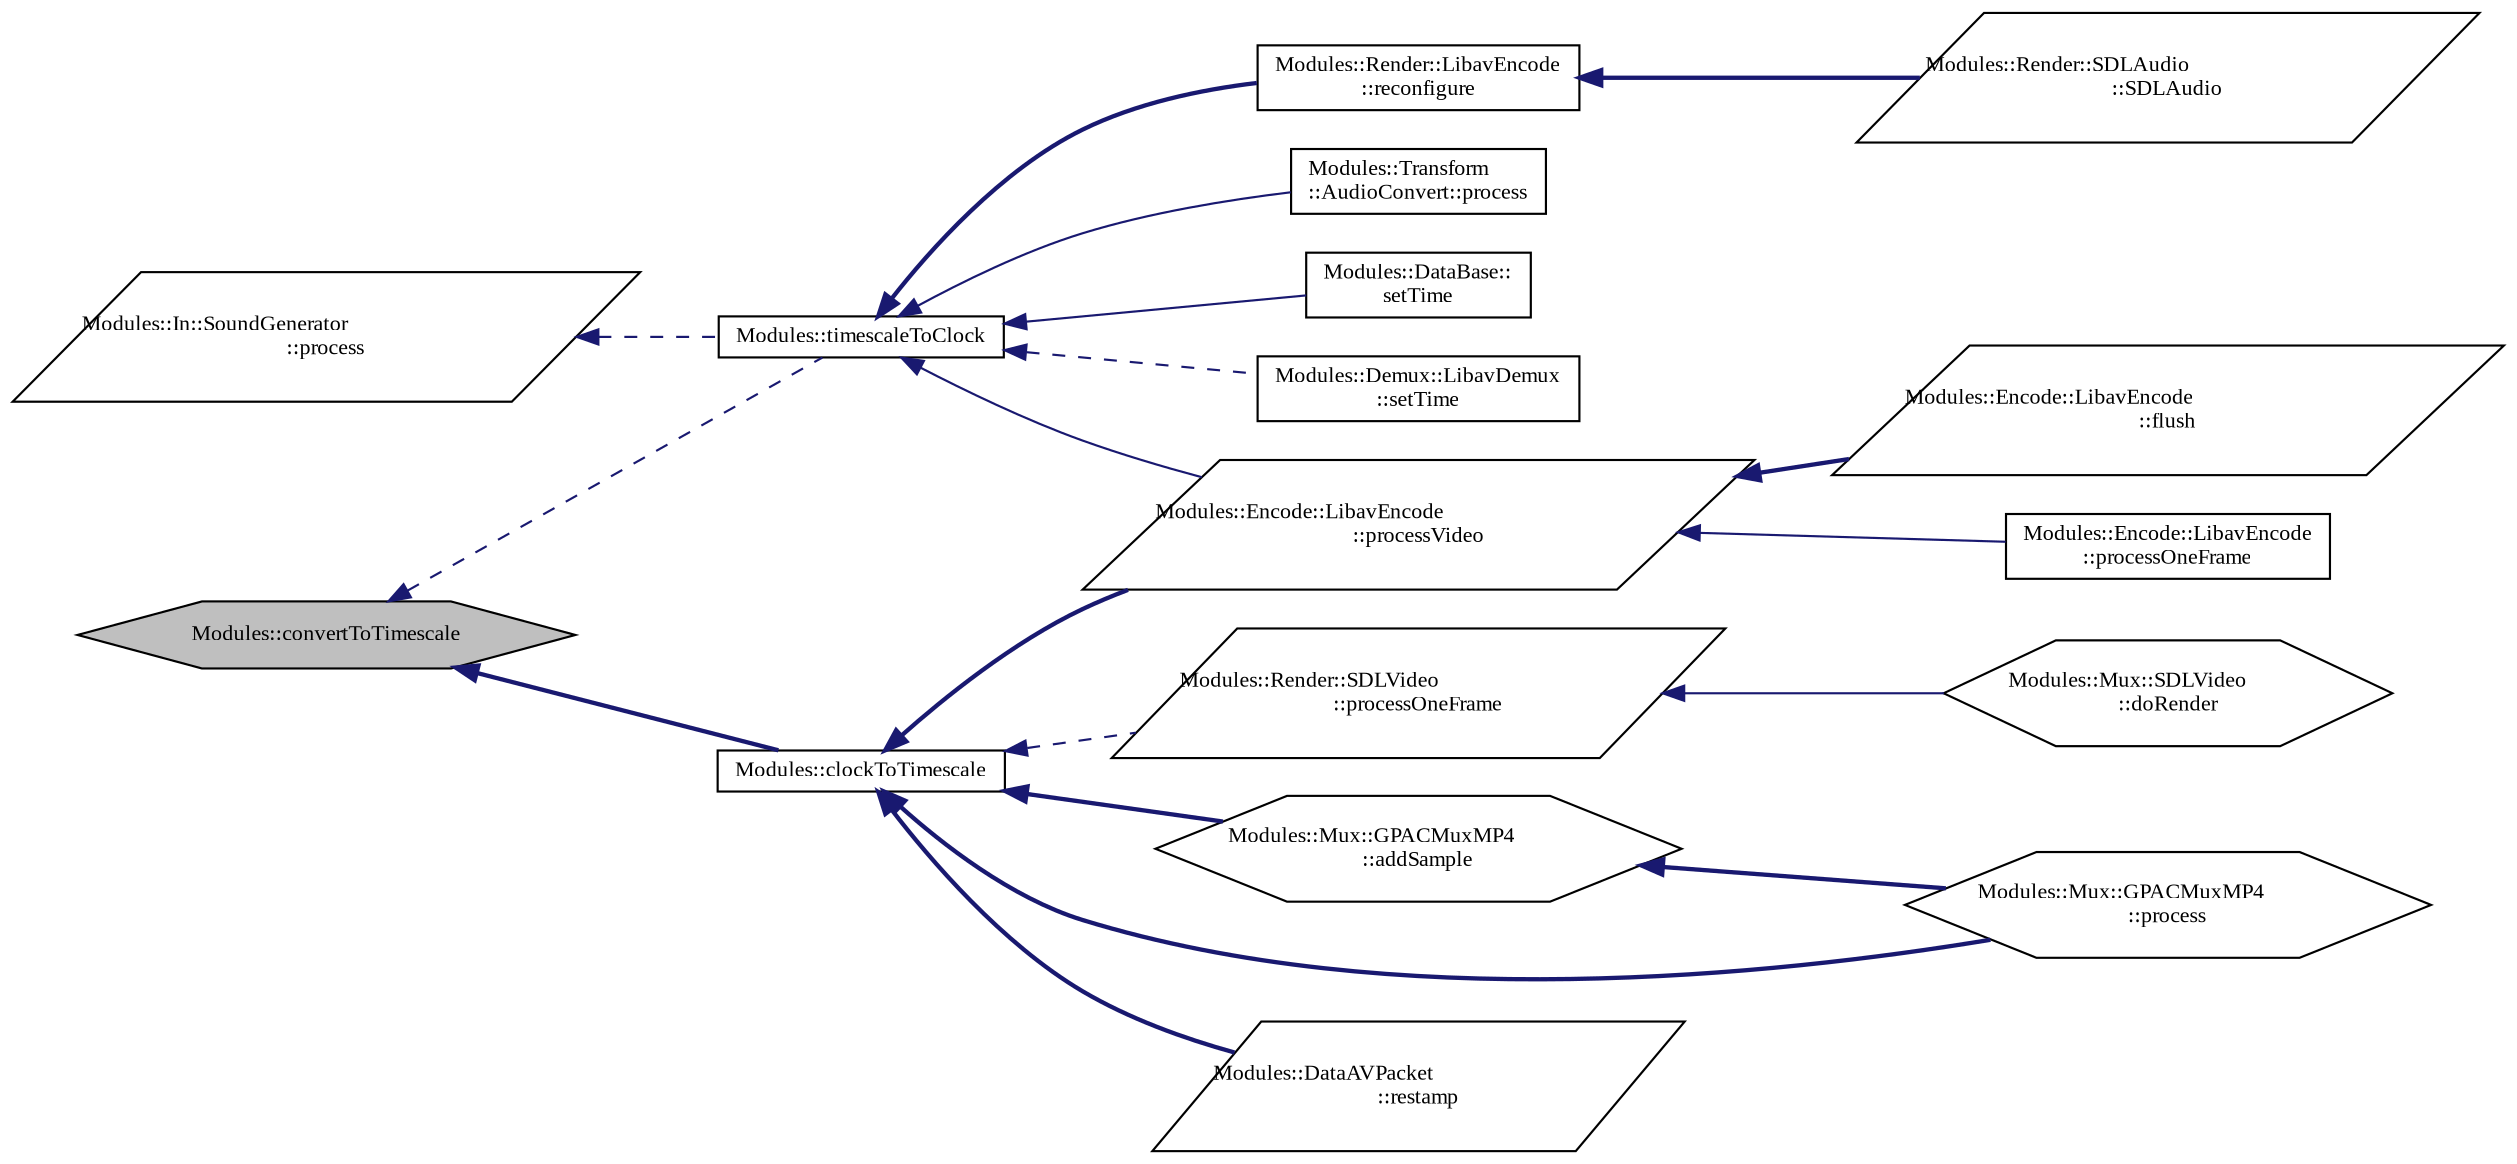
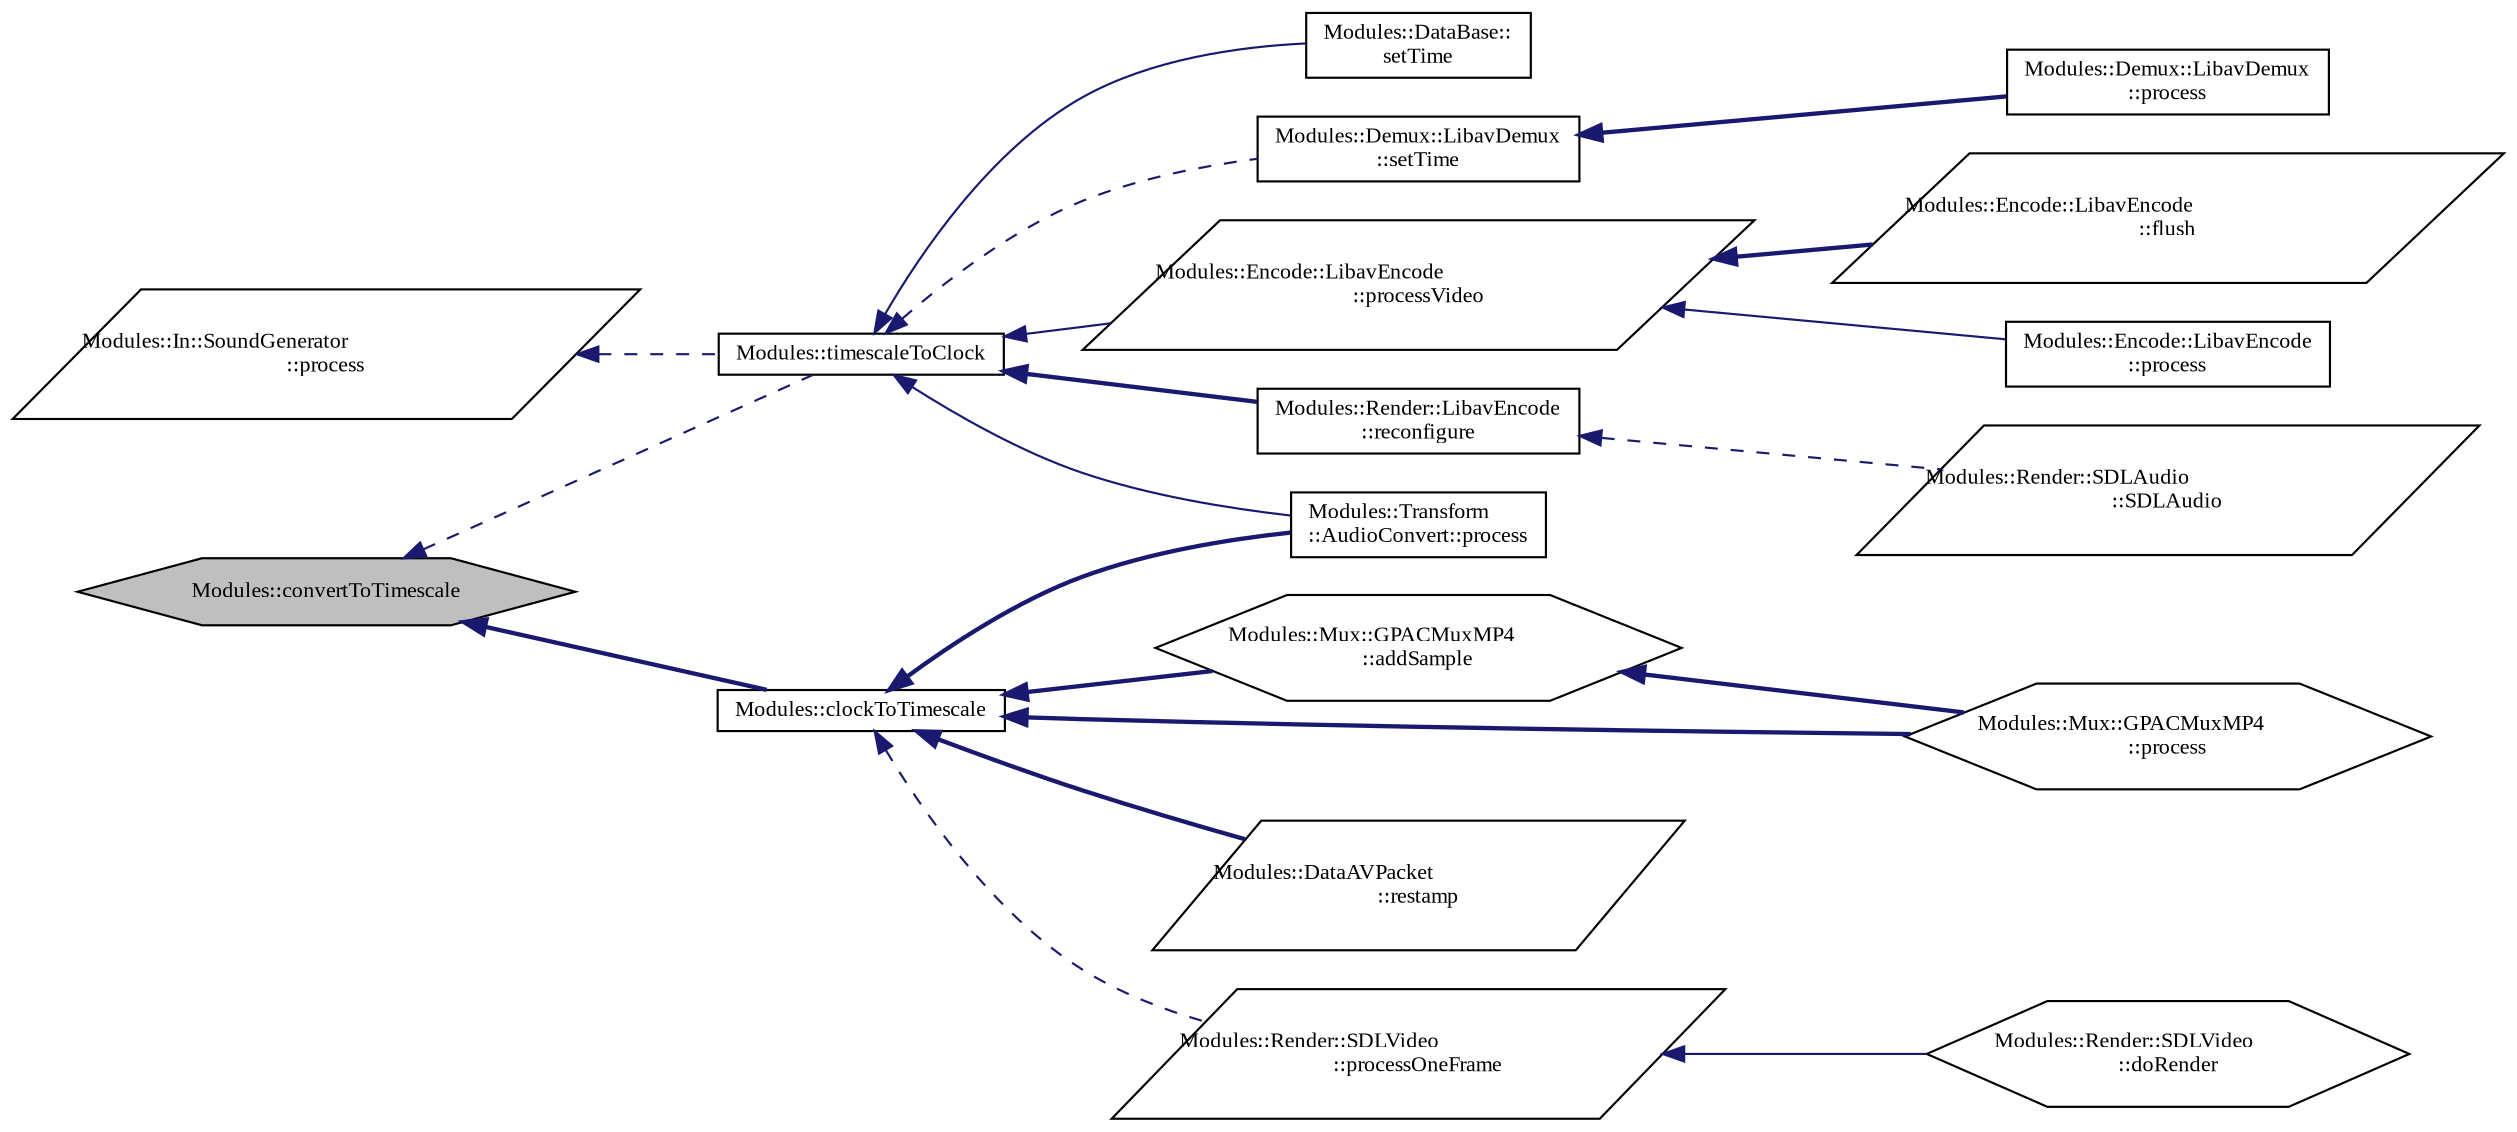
  digraph {
    fontname="Liberation Serif"
    rankdir=LR
    node [color=black fillcolor=white fontname="Liberation Serif" fontsize=10 shape=box style=filled]
    edge [color=midnightblue dir=back fontname="Liberation Serif" fontsize=10 labelfontname=Helvetica labelfontsize=10 style=bold]
    n1 [fillcolor=grey75 fontcolor=black height=0.2 label="Modules::convertToTimescale" shape=hexagon width=0.4]
    n2 [height=0.2 label="Modules::timescaleToClock" width=0.4]
    n3 [height=0.2 label="Modules::clockToTimescale" width=0.4]
    n4 [height=0.2 label="Modules::Transform\l::AudioConvert::process" width=0.4]
    n5 [height=0.2 label="Modules::DataBase::\lsetTime" width=0.4]
    n6 [height=0.2 label="Modules::Demux::LibavDemux\l::setTime" width=0.4]
    n7 [height=0.2 label="Modules::Encode::LibavEncode\l::processVideo" shape=parallelogram width=0.4]
    n8 [height=0.2 label="Modules::Render::LibavEncode\l::reconfigure" width=0.4]
    n9 [height=0.2 label="Modules::Mux::GPACMuxMP4\l::addSample" shape=hexagon width=0.4]
    n10 [height=0.2 label="Modules::Mux::GPACMuxMP4\l::process" shape=hexagon width=0.4]
    n11 [height=0.2 label="Modules::DataAVPacket\l::restamp" shape=parallelogram width=0.4]
    n12 [height=0.2 label="Modules::Render::SDLVideo\l::processOneFrame" shape=parallelogram width=0.4]
+   n13 [height=0.2 label="Modules::Demux::LibavDemux\l::process" width=0.4]
    n14 [height=0.2 label="Modules::Encode::LibavEncode\l::flush" shape=parallelogram width=0.4]
-   n15 [height=0.2 label="Modules::Encode::LibavEncode\l::processOneFrame" width=0.4]
+   n15 [height=0.2 label="Modules::Encode::LibavEncode\l::process" width=0.4]
    n16 [height=0.2 label="Modules::Render::SDLAudio\l::SDLAudio" shape=parallelogram width=0.4]
    n17 [height=0.2 label="Modules::In::SoundGenerator\l::process" shape=parallelogram width=0.4]
-   n18 [height=0.2 label="Modules::Mux::SDLVideo\l::doRender" shape=hexagon width=0.4]
+   n18 [height=0.2 label="Modules::Render::SDLVideo\l::doRender" shape=hexagon width=0.4]
    n1 -> n2 [style=dashed]
    n1 -> n3
    n2 -> n4 [style=solid]
    n2 -> n5 [style=solid]
    n2 -> n6 [style=dashed]
    n2 -> n7 [style=solid]
    n2 -> n8
-   n3 -> n7
+   n3 -> n4
    n3 -> n9
    n3 -> n10
    n3 -> n11
    n3 -> n12 [style=dashed]
+   n6 -> n13
    n7 -> n14
    n7 -> n15 [style=solid]
-   n8 -> n16
+   n8 -> n16 [style=dashed]
    n9 -> n10
    n12 -> n18 [style=solid]
    n17 -> n2 [style=dashed]
  }
